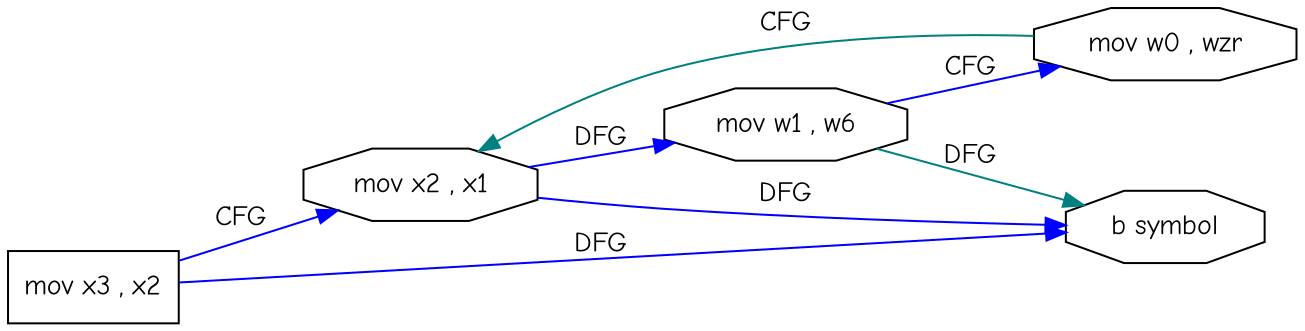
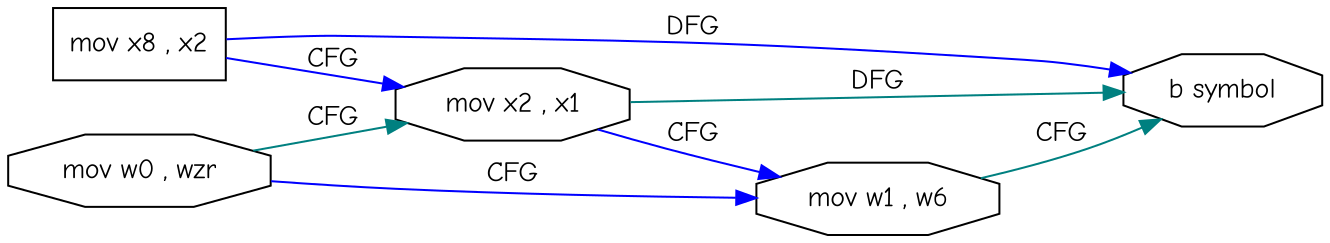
  digraph {
    fontname="Comic Neue"
    rankdir=LR
    node [fontname="Comic Neue" shape=octagon]
    edge [color=blue fontname="Comic Neue"]
-   n1 [label="mov x3 , x2" shape=box]
+   n1 [label="mov x8 , x2" shape=box]
    n2 [label="mov x2 , x1"]
    n3 [label="b symbol"]
    n4 [label="mov w1 , w6"]
    n5 [label="mov w0 , wzr"]
    n1 -> n2 [label=CFG]
    n1 -> n3 [label=DFG]
-   n2 -> n3 [label=DFG]
-   n2 -> n4 [label=DFG]
-   n4 -> n3 [color=teal label=DFG]
-   n4 -> n5 [label=CFG]
+   n2 -> n3 [color=teal label=DFG]
+   n2 -> n4 [label=CFG]
+   n4 -> n3 [color=teal label=CFG]
+   n5 -> n4 [label=CFG]
    n5 -> n2 [color=teal label=CFG]
  }
